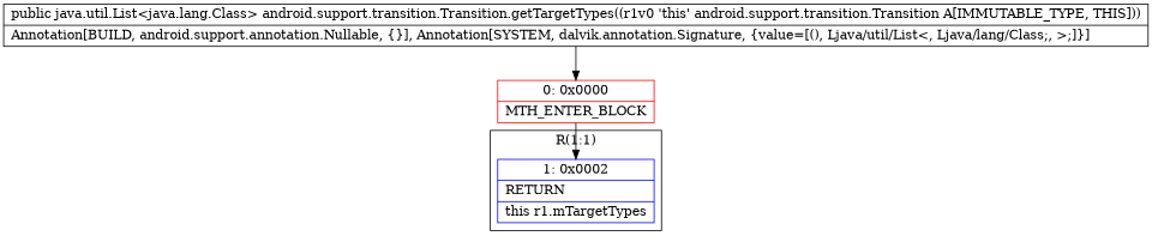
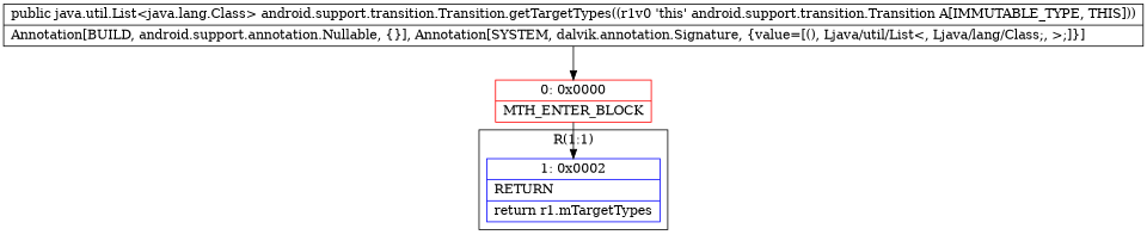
  digraph {
    node [shape=record]
-   n1 [color=blue label="{1\:\ 0x0002|RETURN\l|this r1.mTargetTypes\l}"]
+   n1 [color=blue label="{1\:\ 0x0002|RETURN\l|return r1.mTargetTypes\l}"]
    n2 [color=red label="{0\:\ 0x0000|MTH_ENTER_BLOCK\l}"]
    n3 [label="{public java.util.List\<java.lang.Class\> android.support.transition.Transition.getTargetTypes((r1v0 'this' android.support.transition.Transition A[IMMUTABLE_TYPE, THIS]))  | Annotation[BUILD, android.support.annotation.Nullable, \{\}], Annotation[SYSTEM, dalvik.annotation.Signature, \{value=[(), Ljava\/util\/List\<, Ljava\/lang\/Class;, \>;]\}]\l}"]
    subgraph cluster_1 {
      label="R(1:1)"
      n1
    }
    n2 -> n1
    n3 -> n2
  }
